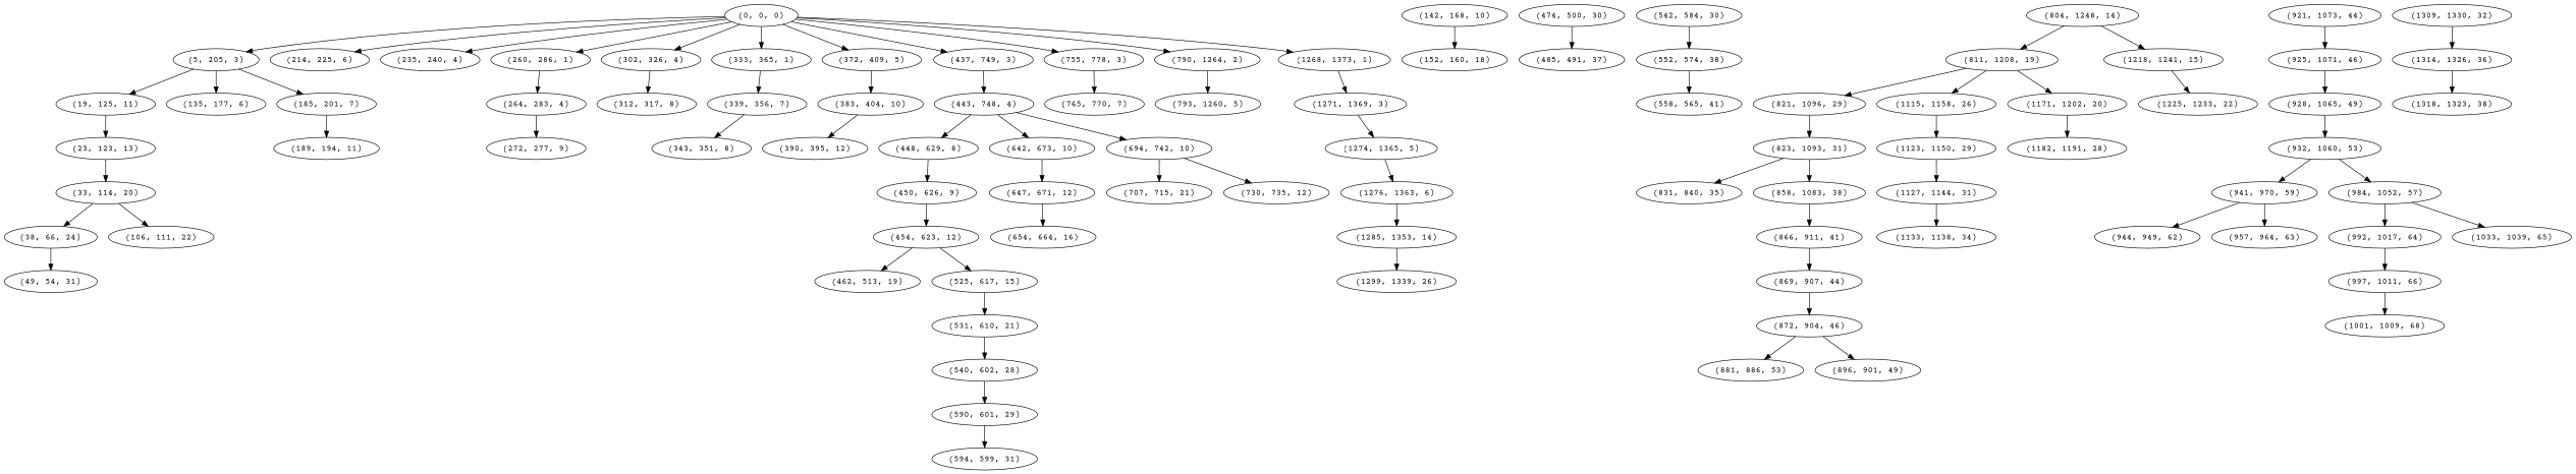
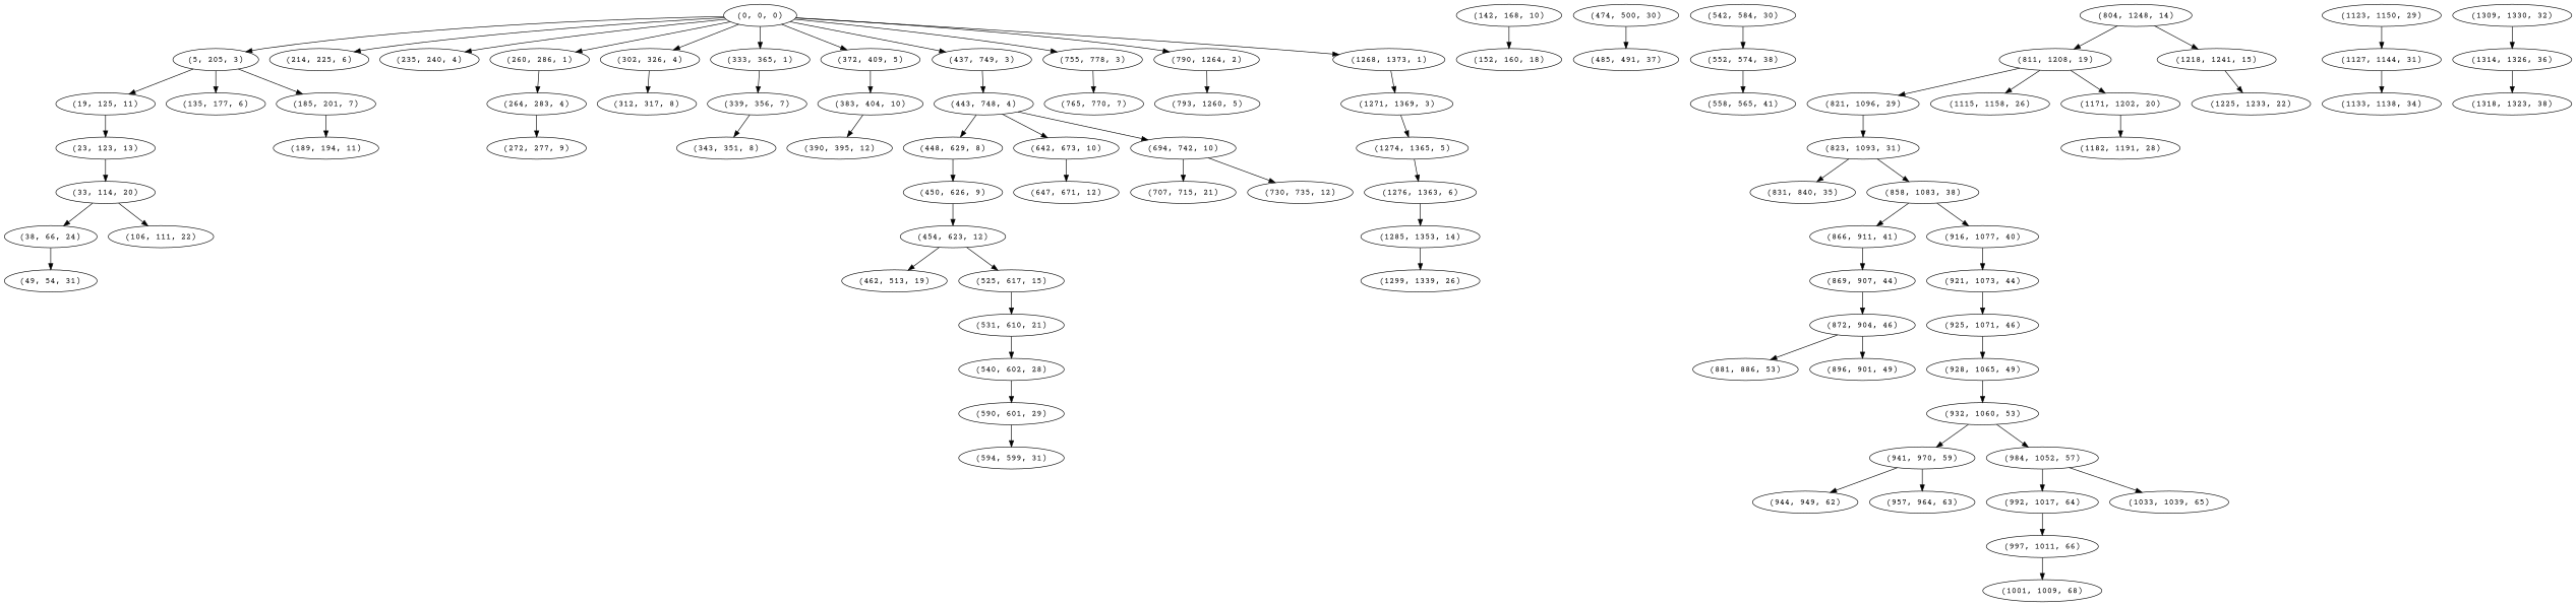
  digraph {
    fontname="Courier Prime"
    node [fontname="Courier Prime"]
    edge [fontname="Courier Prime"]
    "(0, 0, 0)"
    "(5, 205, 3)"
    "(214, 225, 6)"
    "(235, 240, 4)"
    "(260, 286, 1)"
    "(302, 326, 4)"
    "(333, 365, 1)"
    "(372, 409, 5)"
    "(437, 749, 3)"
    "(755, 778, 3)"
    "(790, 1264, 2)"
    "(1268, 1373, 1)"
    "(19, 125, 11)"
    "(135, 177, 6)"
    "(185, 201, 7)"
    "(264, 283, 4)"
    "(312, 317, 8)"
    "(339, 356, 7)"
    "(383, 404, 10)"
    "(443, 748, 4)"
    "(765, 770, 7)"
    "(793, 1260, 5)"
    "(1271, 1369, 3)"
    "(23, 123, 13)"
    "(189, 194, 11)"
    "(33, 114, 20)"
    "(38, 66, 24)"
    "(106, 111, 22)"
    "(49, 54, 31)"
    "(142, 168, 10)"
    "(152, 160, 18)"
    "(272, 277, 9)"
    "(343, 351, 8)"
    "(390, 395, 12)"
    "(448, 629, 8)"
    "(642, 673, 10)"
    "(694, 742, 10)"
    "(450, 626, 9)"
    "(647, 671, 12)"
    "(707, 715, 21)"
    "(730, 735, 12)"
    "(454, 623, 12)"
    "(462, 513, 19)"
    "(525, 617, 15)"
    "(531, 610, 21)"
    "(474, 500, 30)"
    "(485, 491, 37)"
    "(540, 602, 28)"
    "(590, 601, 29)"
    "(542, 584, 30)"
    "(552, 574, 38)"
    "(594, 599, 31)"
    "(558, 565, 41)"
-   "(654, 664, 16)"
    "(804, 1248, 14)"
    "(811, 1208, 19)"
    "(1218, 1241, 15)"
    "(821, 1096, 29)"
    "(1115, 1158, 26)"
    "(1171, 1202, 20)"
    "(1225, 1233, 22)"
    "(823, 1093, 31)"
    "(1123, 1150, 29)"
    "(1182, 1191, 28)"
    "(831, 840, 35)"
    "(858, 1083, 38)"
    "(866, 911, 41)"
+   "(916, 1077, 40)"
    "(869, 907, 44)"
    "(921, 1073, 44)"
    "(872, 904, 46)"
    "(881, 886, 53)"
    "(896, 901, 49)"
    "(925, 1071, 46)"
    "(928, 1065, 49)"
    "(932, 1060, 53)"
    "(941, 970, 59)"
    "(984, 1052, 57)"
    "(944, 949, 62)"
    "(957, 964, 63)"
    "(992, 1017, 64)"
    "(1033, 1039, 65)"
    "(997, 1011, 66)"
    "(1001, 1009, 68)"
    "(1127, 1144, 31)"
    "(1133, 1138, 34)"
    "(1274, 1365, 5)"
    "(1276, 1363, 6)"
    "(1285, 1353, 14)"
    "(1299, 1339, 26)"
    "(1309, 1330, 32)"
    "(1314, 1326, 36)"
    "(1318, 1323, 38)"
    "(0, 0, 0)" -> "(5, 205, 3)"
    "(0, 0, 0)" -> "(214, 225, 6)"
    "(0, 0, 0)" -> "(235, 240, 4)"
    "(0, 0, 0)" -> "(260, 286, 1)"
    "(0, 0, 0)" -> "(302, 326, 4)"
    "(0, 0, 0)" -> "(333, 365, 1)"
    "(0, 0, 0)" -> "(372, 409, 5)"
    "(0, 0, 0)" -> "(437, 749, 3)"
    "(0, 0, 0)" -> "(755, 778, 3)"
    "(0, 0, 0)" -> "(790, 1264, 2)"
    "(0, 0, 0)" -> "(1268, 1373, 1)"
    "(5, 205, 3)" -> "(19, 125, 11)"
    "(5, 205, 3)" -> "(135, 177, 6)"
    "(5, 205, 3)" -> "(185, 201, 7)"
    "(260, 286, 1)" -> "(264, 283, 4)"
    "(302, 326, 4)" -> "(312, 317, 8)"
    "(333, 365, 1)" -> "(339, 356, 7)"
    "(372, 409, 5)" -> "(383, 404, 10)"
    "(437, 749, 3)" -> "(443, 748, 4)"
    "(755, 778, 3)" -> "(765, 770, 7)"
    "(790, 1264, 2)" -> "(793, 1260, 5)"
    "(1268, 1373, 1)" -> "(1271, 1369, 3)"
    "(19, 125, 11)" -> "(23, 123, 13)"
    "(185, 201, 7)" -> "(189, 194, 11)"
    "(264, 283, 4)" -> "(272, 277, 9)"
    "(339, 356, 7)" -> "(343, 351, 8)"
    "(383, 404, 10)" -> "(390, 395, 12)"
    "(443, 748, 4)" -> "(448, 629, 8)"
    "(443, 748, 4)" -> "(642, 673, 10)"
    "(443, 748, 4)" -> "(694, 742, 10)"
    "(1271, 1369, 3)" -> "(1274, 1365, 5)"
    "(23, 123, 13)" -> "(33, 114, 20)"
    "(33, 114, 20)" -> "(38, 66, 24)"
    "(33, 114, 20)" -> "(106, 111, 22)"
    "(38, 66, 24)" -> "(49, 54, 31)"
    "(142, 168, 10)" -> "(152, 160, 18)"
    "(448, 629, 8)" -> "(450, 626, 9)"
    "(642, 673, 10)" -> "(647, 671, 12)"
    "(694, 742, 10)" -> "(707, 715, 21)"
    "(694, 742, 10)" -> "(730, 735, 12)"
    "(450, 626, 9)" -> "(454, 623, 12)"
-   "(647, 671, 12)" -> "(654, 664, 16)"
    "(454, 623, 12)" -> "(462, 513, 19)"
    "(454, 623, 12)" -> "(525, 617, 15)"
    "(525, 617, 15)" -> "(531, 610, 21)"
    "(531, 610, 21)" -> "(540, 602, 28)"
    "(474, 500, 30)" -> "(485, 491, 37)"
    "(540, 602, 28)" -> "(590, 601, 29)"
    "(590, 601, 29)" -> "(594, 599, 31)"
    "(542, 584, 30)" -> "(552, 574, 38)"
    "(552, 574, 38)" -> "(558, 565, 41)"
    "(804, 1248, 14)" -> "(811, 1208, 19)"
    "(804, 1248, 14)" -> "(1218, 1241, 15)"
    "(811, 1208, 19)" -> "(821, 1096, 29)"
    "(811, 1208, 19)" -> "(1115, 1158, 26)"
    "(811, 1208, 19)" -> "(1171, 1202, 20)"
    "(1218, 1241, 15)" -> "(1225, 1233, 22)"
    "(821, 1096, 29)" -> "(823, 1093, 31)"
-   "(1115, 1158, 26)" -> "(1123, 1150, 29)"
    "(1171, 1202, 20)" -> "(1182, 1191, 28)"
    "(823, 1093, 31)" -> "(831, 840, 35)"
    "(823, 1093, 31)" -> "(858, 1083, 38)"
    "(1123, 1150, 29)" -> "(1127, 1144, 31)"
    "(858, 1083, 38)" -> "(866, 911, 41)"
+   "(858, 1083, 38)" -> "(916, 1077, 40)"
    "(866, 911, 41)" -> "(869, 907, 44)"
+   "(916, 1077, 40)" -> "(921, 1073, 44)"
    "(869, 907, 44)" -> "(872, 904, 46)"
    "(921, 1073, 44)" -> "(925, 1071, 46)"
    "(872, 904, 46)" -> "(881, 886, 53)"
    "(872, 904, 46)" -> "(896, 901, 49)"
    "(925, 1071, 46)" -> "(928, 1065, 49)"
    "(928, 1065, 49)" -> "(932, 1060, 53)"
    "(932, 1060, 53)" -> "(941, 970, 59)"
    "(932, 1060, 53)" -> "(984, 1052, 57)"
    "(941, 970, 59)" -> "(944, 949, 62)"
    "(941, 970, 59)" -> "(957, 964, 63)"
    "(984, 1052, 57)" -> "(992, 1017, 64)"
    "(984, 1052, 57)" -> "(1033, 1039, 65)"
    "(992, 1017, 64)" -> "(997, 1011, 66)"
    "(997, 1011, 66)" -> "(1001, 1009, 68)"
    "(1127, 1144, 31)" -> "(1133, 1138, 34)"
    "(1274, 1365, 5)" -> "(1276, 1363, 6)"
    "(1276, 1363, 6)" -> "(1285, 1353, 14)"
    "(1285, 1353, 14)" -> "(1299, 1339, 26)"
    "(1309, 1330, 32)" -> "(1314, 1326, 36)"
    "(1314, 1326, 36)" -> "(1318, 1323, 38)"
  }
